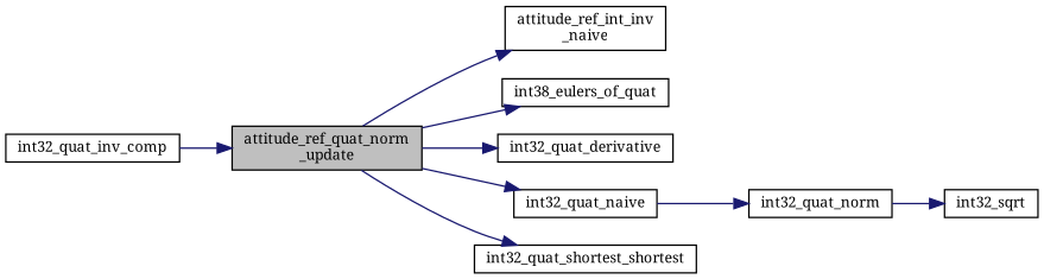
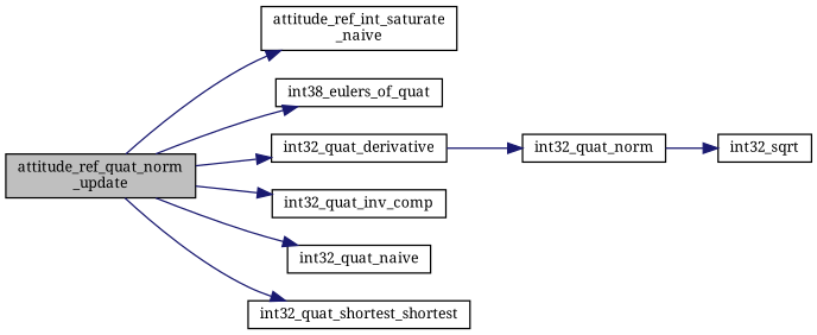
  digraph {
    fontname="Noto Serif"
    rankdir=LR
    node [color=black fillcolor=white fontname="Noto Serif" fontsize=10 shape=record style=filled]
    edge [color=midnightblue fontname="Noto Serif" fontsize=10 labelfontname=FreeSans labelfontsize=10 style=solid]
    n1 [fillcolor=grey75 fontcolor=black height=0.2 label="attitude_ref_quat_norm\l_update" width=0.4]
-   n2 [height=0.2 label="attitude_ref_int_inv\l_naive" width=0.4]
+   n2 [height=0.2 label="attitude_ref_int_saturate\l_naive" width=0.4]
    n3 [height=0.2 label=int38_eulers_of_quat width=0.4]
    n4 [height=0.2 label=int32_quat_derivative width=0.4]
    n5 [height=0.2 label=int32_quat_inv_comp width=0.4]
    n6 [height=0.2 label=int32_quat_naive width=0.4]
    n7 [height=0.2 label=int32_quat_shortest_shortest width=0.4]
    n8 [height=0.2 label=int32_quat_norm width=0.4]
    n9 [height=0.2 label=int32_sqrt width=0.4]
    n1 -> n2
    n1 -> n3
    n1 -> n4
-   n5 -> n1
+   n1 -> n5
    n1 -> n6
    n1 -> n7
-   n6 -> n8
+   n4 -> n8
    n8 -> n9
  }
